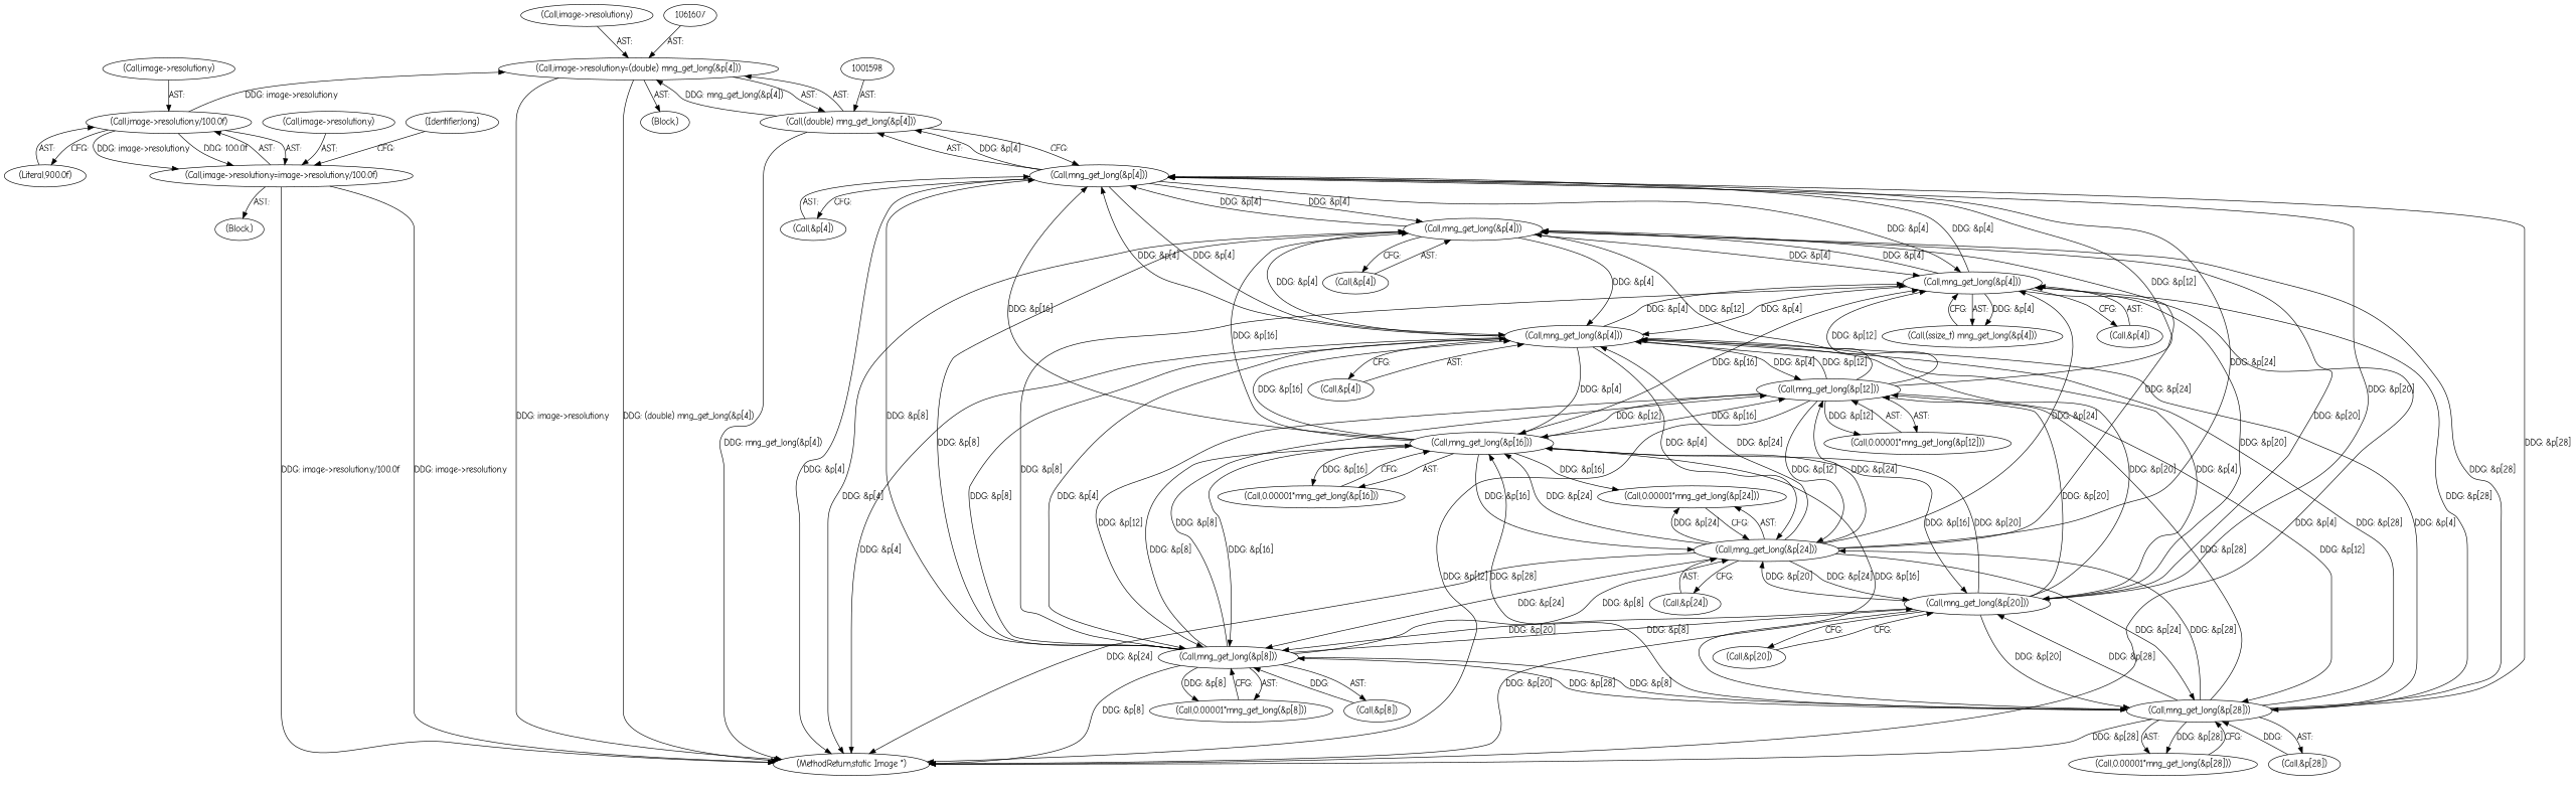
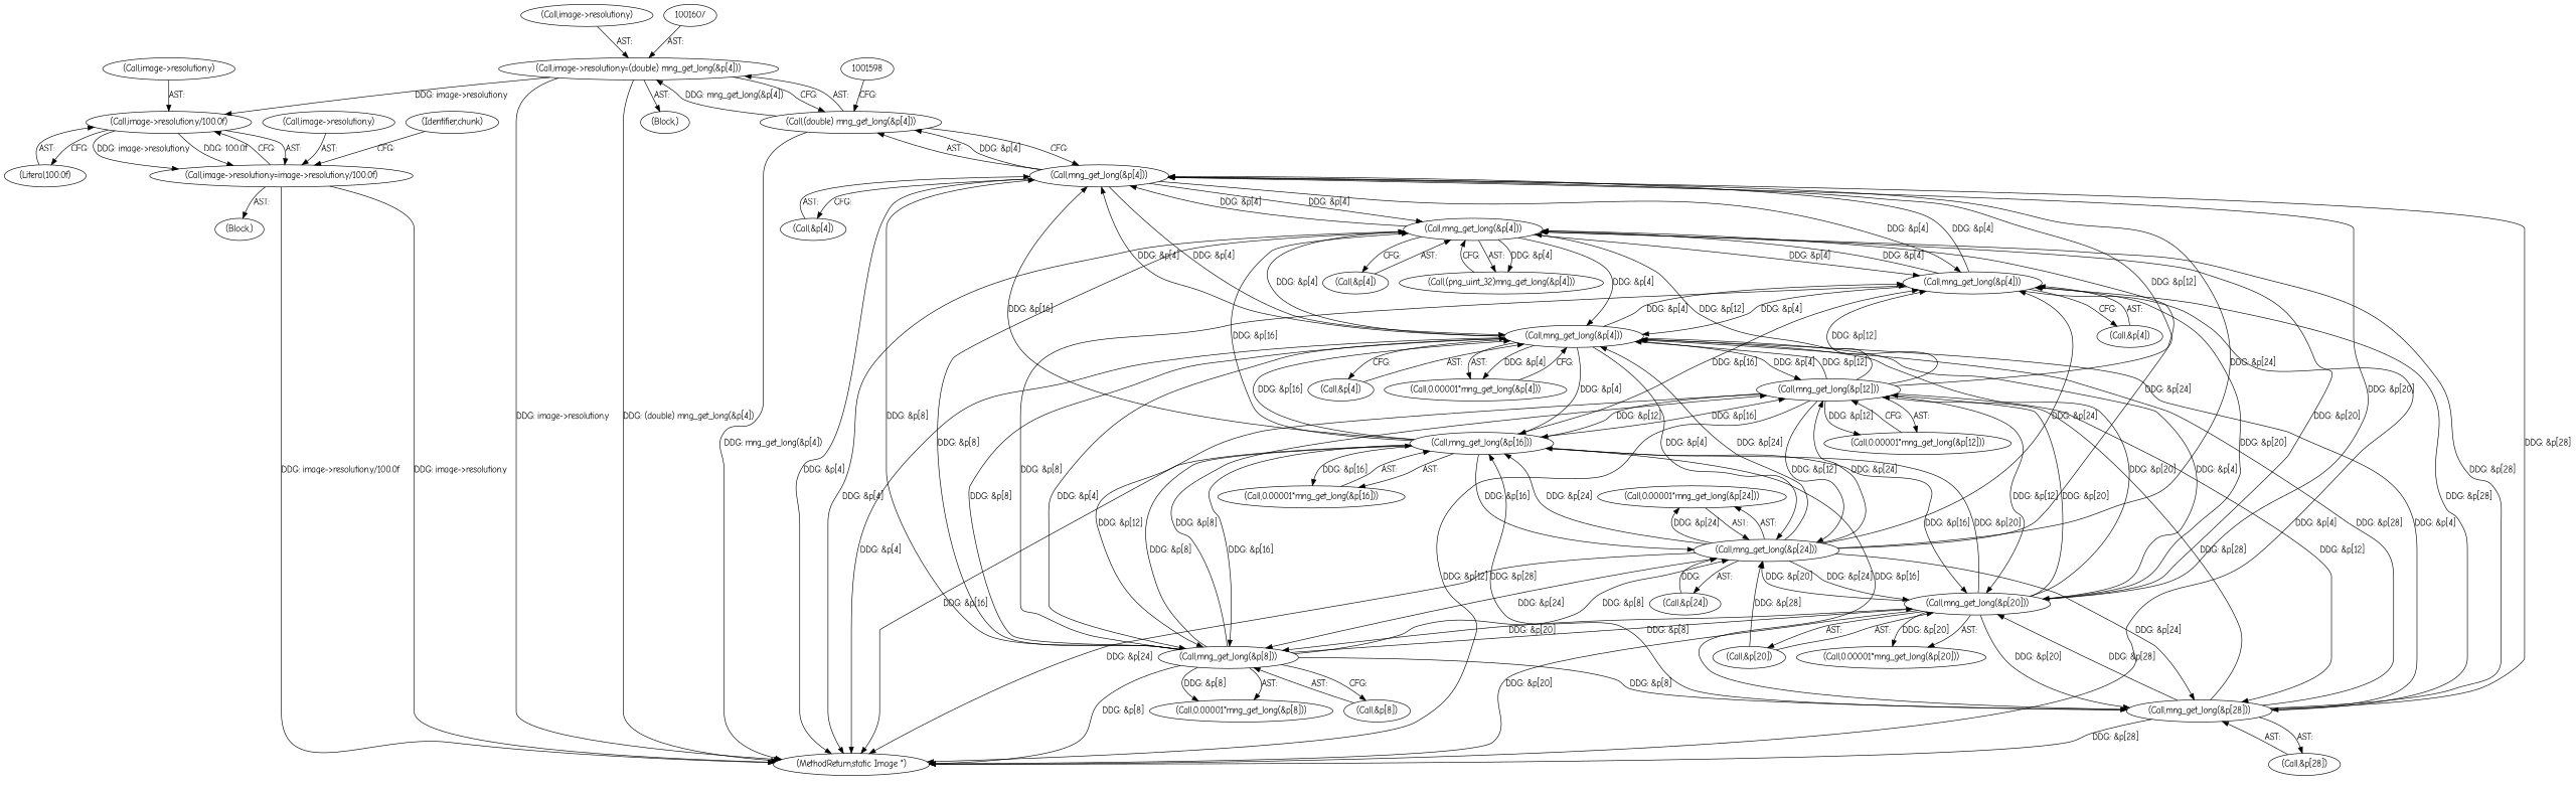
  digraph {
    fontname="Comic Neue"
    node [fontname="Comic Neue"]
    edge [fontname="Comic Neue"]
    n1 [label="(Call,image->resolution.y=(double) mng_get_long(&p[4]))"]
    n2 [label="(Call,(double) mng_get_long(&p[4]))"]
    n3 [label="(Call,image->resolution.y/100.0f)"]
    n4 [label="(Block,)"]
    n5 [label="(MethodReturn,static Image *)"]
    n6 [label="(Call,mng_get_long(&p[4]))"]
    n7 [label="(Call,image->resolution.y=image->resolution.y/100.0f)"]
-   n8 [label="(Literal,900.0f)"]
+   n8 [label="(Literal,100.0f)"]
    n9 [label="(Call,mng_get_long(&p[4]))"]
    n10 [label="(Call,mng_get_long(&p[4]))"]
    n11 [label="(Call,mng_get_long(&p[4]))"]
    n12 [label="(Call,&p[4])"]
+   n13 [label="(Call,(png_uint_32)mng_get_long(&p[4]))"]
    n14 [label="(Call,&p[4])"]
-   n15 [label="(Call,(ssize_t) mng_get_long(&p[4]))"]
    n16 [label="(Call,&p[4])"]
    n17 [label="(Call,mng_get_long(&p[28]))"]
    n18 [label="(Call,mng_get_long(&p[8]))"]
    n19 [label="(Call,mng_get_long(&p[20]))"]
    n20 [label="(Call,mng_get_long(&p[24]))"]
    n21 [label="(Call,mng_get_long(&p[16]))"]
    n22 [label="(Call,mng_get_long(&p[12]))"]
+   n23 [label="(Call,0.00001*mng_get_long(&p[4]))"]
    n24 [label="(Call,&p[4])"]
-   n25 [label="(Call,0.00001*mng_get_long(&p[28]))"]
    n26 [label="(Call,&p[28])"]
    n27 [label="(Call,0.00001*mng_get_long(&p[8]))"]
    n28 [label="(Call,&p[8])"]
    n29 [label="(Call,&p[20])"]
+   n30 [label="(Call,0.00001*mng_get_long(&p[20]))"]
    n31 [label="(Call,&p[24])"]
    n32 [label="(Call,0.00001*mng_get_long(&p[24]))"]
    n33 [label="(Call,0.00001*mng_get_long(&p[16]))"]
    n34 [label="(Call,0.00001*mng_get_long(&p[12]))"]
    n35 [label="(Block,)"]
    n36 [label="(Call,image->resolution.y)"]
    n37 [label="(Call,image->resolution.y)"]
    n38 [label="(Call,image->resolution.y)"]
-   n39 [label="(Identifier,long)"]
-   1001607 [label=1061607]
+   n39 [label="(Identifier,chunk)"]
+   1001607
    1001598
-   n1 -> n2 [label="AST: "]
-   n3 -> n1 [label="DDG: image->resolution.y"]
+   n1 -> n2 [label="CFG: "]
+   n1 -> n3 [label="DDG: image->resolution.y"]
    n1 -> n4 [label="AST: "]
    n1 -> n5 [label="DDG: (double) mng_get_long(&p[4])"]
    n1 -> n5 [label="DDG: image->resolution.y"]
    n2 -> n1 [label="AST: "]
    n2 -> n1 [label="DDG: mng_get_long(&p[4])"]
    n2 -> n5 [label="DDG: mng_get_long(&p[4])"]
    n2 -> n6 [label="CFG: "]
    n3 -> n7 [label="AST: "]
    n3 -> n7 [label="DDG: image->resolution.y"]
    n3 -> n7 [label="DDG: 100.0f"]
    n3 -> n8 [label="CFG: "]
    n6 -> n2 [label="AST: "]
    n6 -> n2 [label="DDG: &p[4]"]
    n6 -> n5 [label="DDG: &p[4]"]
    n6 -> n9 [label="DDG: &p[4]"]
    n6 -> n10 [label="DDG: &p[4]"]
    n6 -> n11 [label="DDG: &p[4]"]
    n6 -> n12 [label="CFG: "]
-   n7 -> n3 [label="AST: "]
+   n7 -> n3 [label="CFG: "]
    n7 -> n5 [label="DDG: image->resolution.y"]
    n7 -> n5 [label="DDG: image->resolution.y/100.0f"]
    n7 -> n35 [label="AST: "]
    n8 -> n3 [label="AST: "]
    n9 -> n5 [label="DDG: &p[4]"]
    n9 -> n6 [label="DDG: &p[4]"]
    n9 -> n10 [label="DDG: &p[4]"]
    n9 -> n11 [label="DDG: &p[4]"]
+   n9 -> n13 [label="AST: "]
+   n9 -> n13 [label="DDG: &p[4]"]
    n9 -> n14 [label="CFG: "]
    n10 -> n5 [label="DDG: &p[4]"]
    n10 -> n6 [label="DDG: &p[4]"]
    n10 -> n9 [label="DDG: &p[4]"]
    n10 -> n11 [label="DDG: &p[4]"]
-   n10 -> n15 [label="AST: "]
-   n10 -> n15 [label="DDG: &p[4]"]
    n10 -> n16 [label="CFG: "]
    n11 -> n5 [label="DDG: &p[4]"]
    n11 -> n6 [label="DDG: &p[4]"]
    n11 -> n9 [label="DDG: &p[4]"]
    n11 -> n10 [label="DDG: &p[4]"]
    n11 -> n17 [label="DDG: &p[4]"]
    n11 -> n18 [label="DDG: &p[4]"]
    n11 -> n19 [label="DDG: &p[4]"]
    n11 -> n20 [label="DDG: &p[4]"]
    n11 -> n21 [label="DDG: &p[4]"]
    n11 -> n22 [label="DDG: &p[4]"]
+   n11 -> n23 [label="AST: "]
+   n11 -> n23 [label="DDG: &p[4]"]
    n11 -> n24 [label="CFG: "]
    n12 -> n6 [label="AST: "]
+   n13 -> n9 [label="CFG: "]
    n14 -> n9 [label="AST: "]
-   n15 -> n10 [label="CFG: "]
    n16 -> n10 [label="AST: "]
    n17 -> n5 [label="DDG: &p[28]"]
    n17 -> n6 [label="DDG: &p[28]"]
    n17 -> n9 [label="DDG: &p[28]"]
    n17 -> n10 [label="DDG: &p[28]"]
    n17 -> n11 [label="DDG: &p[28]"]
-   n17 -> n18 [label="DDG: &p[28]"]
    n17 -> n19 [label="DDG: &p[28]"]
-   n17 -> n20 [label="DDG: &p[28]"]
+   n29 -> n20 [label="DDG: &p[28]"]
    n17 -> n21 [label="DDG: &p[28]"]
    n17 -> n22 [label="DDG: &p[28]"]
-   n17 -> n25 [label="AST: "]
-   n17 -> n25 [label="DDG: &p[28]"]
    n17 -> n26 [label="AST: "]
    n18 -> n5 [label="DDG: &p[8]"]
    n18 -> n6 [label="DDG: &p[8]"]
    n18 -> n9 [label="DDG: &p[8]"]
    n18 -> n10 [label="DDG: &p[8]"]
    n18 -> n11 [label="DDG: &p[8]"]
    n18 -> n17 [label="DDG: &p[8]"]
    n18 -> n19 [label="DDG: &p[8]"]
    n18 -> n20 [label="DDG: &p[8]"]
    n18 -> n21 [label="DDG: &p[8]"]
    n18 -> n22 [label="DDG: &p[8]"]
    n18 -> n27 [label="AST: "]
    n18 -> n27 [label="DDG: &p[8]"]
-   n18 -> n28 [label="AST: "]
+   n18 -> n28 [label="CFG: "]
    n19 -> n5 [label="DDG: &p[20]"]
    n19 -> n6 [label="DDG: &p[20]"]
    n19 -> n9 [label="DDG: &p[20]"]
    n19 -> n10 [label="DDG: &p[20]"]
    n19 -> n11 [label="DDG: &p[20]"]
    n19 -> n17 [label="DDG: &p[20]"]
    n19 -> n18 [label="DDG: &p[20]"]
    n19 -> n20 [label="DDG: &p[20]"]
    n19 -> n21 [label="DDG: &p[20]"]
    n19 -> n22 [label="DDG: &p[20]"]
-   n19 -> n29 [label="CFG: "]
+   n19 -> n29 [label="AST: "]
+   n19 -> n30 [label="AST: "]
+   n19 -> n30 [label="DDG: &p[20]"]
    n20 -> n5 [label="DDG: &p[24]"]
    n20 -> n6 [label="DDG: &p[24]"]
    n20 -> n9 [label="DDG: &p[24]"]
    n20 -> n10 [label="DDG: &p[24]"]
    n20 -> n11 [label="DDG: &p[24]"]
    n20 -> n17 [label="DDG: &p[24]"]
    n20 -> n18 [label="DDG: &p[24]"]
    n20 -> n19 [label="DDG: &p[24]"]
    n20 -> n21 [label="DDG: &p[24]"]
    n20 -> n22 [label="DDG: &p[24]"]
-   n20 -> n31 [label="CFG: "]
+   n20 -> n31 [label="AST: "]
    n20 -> n32 [label="AST: "]
    n20 -> n32 [label="DDG: &p[24]"]
-   n21 -> n32 [label="DDG: &p[16]"]
+   n21 -> n5 [label="DDG: &p[16]"]
    n21 -> n6 [label="DDG: &p[16]"]
    n21 -> n9 [label="DDG: &p[16]"]
    n21 -> n10 [label="DDG: &p[16]"]
    n21 -> n11 [label="DDG: &p[16]"]
    n21 -> n17 [label="DDG: &p[16]"]
    n21 -> n18 [label="DDG: &p[16]"]
    n21 -> n19 [label="DDG: &p[16]"]
    n21 -> n20 [label="DDG: &p[16]"]
    n21 -> n22 [label="DDG: &p[16]"]
    n21 -> n33 [label="AST: "]
    n21 -> n33 [label="DDG: &p[16]"]
    n22 -> n5 [label="DDG: &p[12]"]
    n22 -> n6 [label="DDG: &p[12]"]
    n22 -> n9 [label="DDG: &p[12]"]
    n22 -> n10 [label="DDG: &p[12]"]
    n22 -> n11 [label="DDG: &p[12]"]
    n22 -> n17 [label="DDG: &p[12]"]
    n22 -> n18 [label="DDG: &p[12]"]
+   n22 -> n19 [label="DDG: &p[12]"]
    n22 -> n20 [label="DDG: &p[12]"]
    n22 -> n21 [label="DDG: &p[12]"]
    n22 -> n34 [label="AST: "]
    n22 -> n34 [label="DDG: &p[12]"]
+   n23 -> n11 [label="CFG: "]
    n24 -> n11 [label="AST: "]
-   n25 -> n17 [label="CFG: "]
-   n26 -> n17 [label="DDG: "]
-   n27 -> n18 [label="CFG: "]
-   n28 -> n18 [label="DDG: "]
-   n29 -> n19 [label="CFG: "]
-   n31 -> n20 [label="AST: "]
-   n32 -> n20 [label="CFG: "]
-   n33 -> n21 [label="CFG: "]
-   n34 -> n22 [label="AST: "]
+   n26 -> n17 [label="AST: "]
+   n28 -> n18 [label="AST: "]
+   n29 -> n19 [label="AST: "]
+   n31 -> n20 [label="DDG: "]
+   n32 -> n20 [label="AST: "]
+   n33 -> n21 [label="AST: "]
+   n34 -> n22 [label="CFG: "]
    n36 -> n3 [label="AST: "]
    n37 -> n7 [label="AST: "]
    n38 -> n1 [label="AST: "]
    n39 -> n7 [label="CFG: "]
    1001607 -> n1 [label="AST: "]
-   1001598 -> n2 [label="AST: "]
+   1001598 -> n2 [label="CFG: "]
  }
